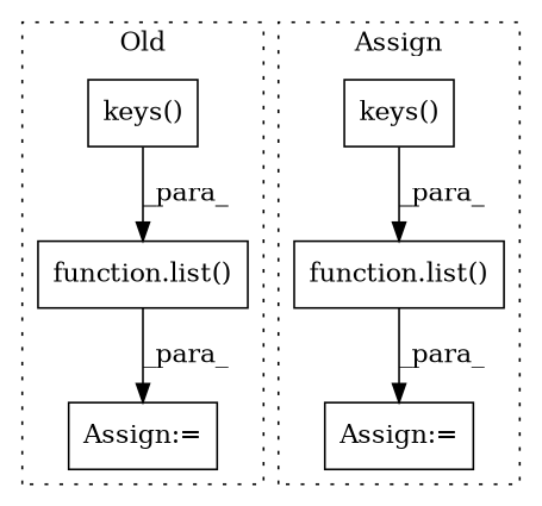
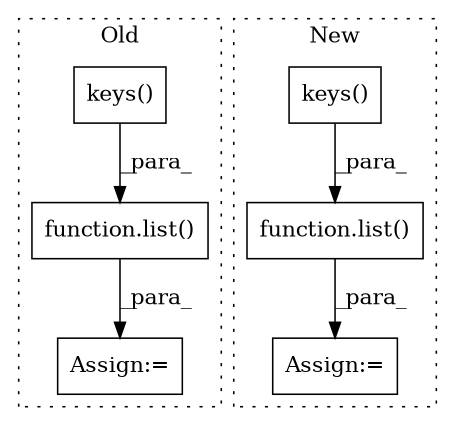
  digraph {
    node [a=75 l="5,1" shape=box]
    n1 [label="function.list()" s="5763,5782"]
    n2 [a=68 l=3 label="Assign:=" s=5760]
    n3 [l=14 label="keys()" s=5768]
    n4 [l=19 label="keys()" s=6782]
    n5 [label="function.list()" s="6777,6801"]
    n6 [a=68 l=3 label="Assign:=" s=6774]
    subgraph cluster_1 {
      label=Old
      style=dotted
      n1
      n2
      n3
    }
    subgraph cluster_2 {
-     label=Assign
+     label=New
      style=dotted
      n4
      n5
      n6
    }
    n1 -> n2 [label=_para_]
    n3 -> n1 [label=_para_]
    n4 -> n5 [label=_para_]
    n5 -> n6 [label=_para_]
  }
